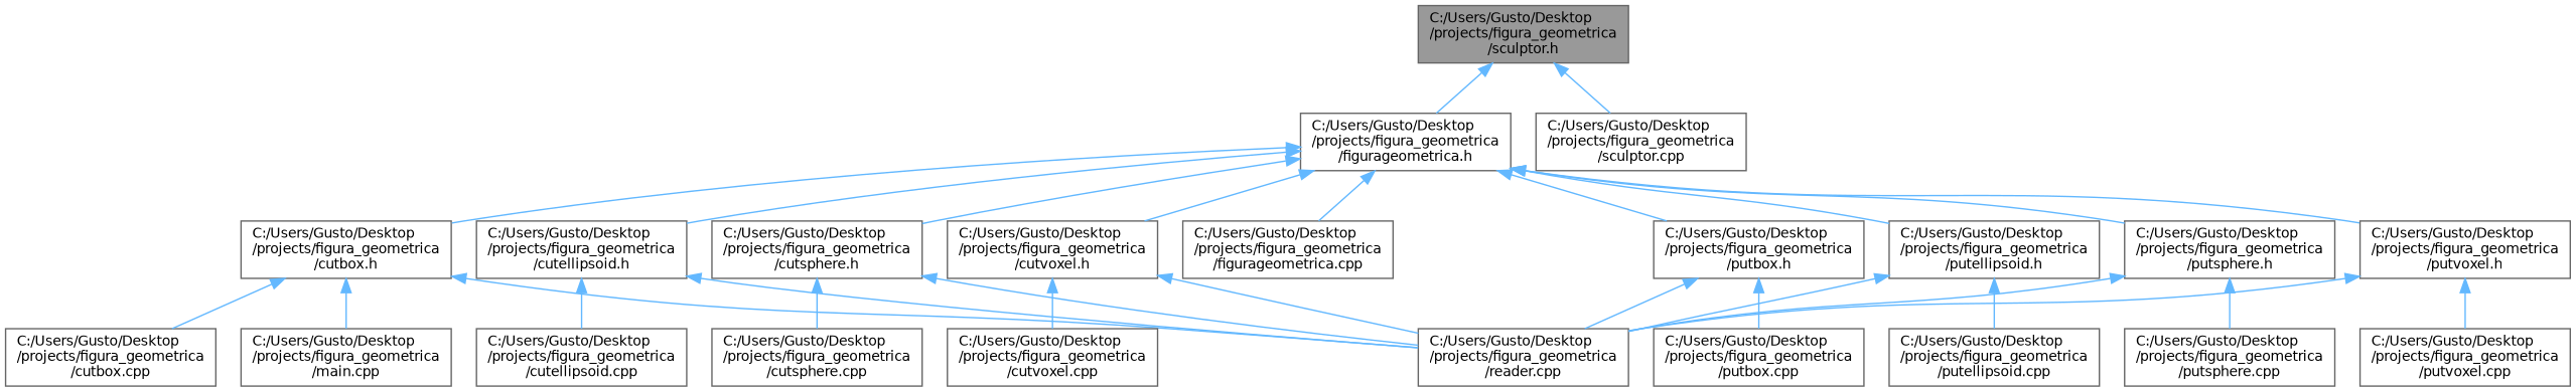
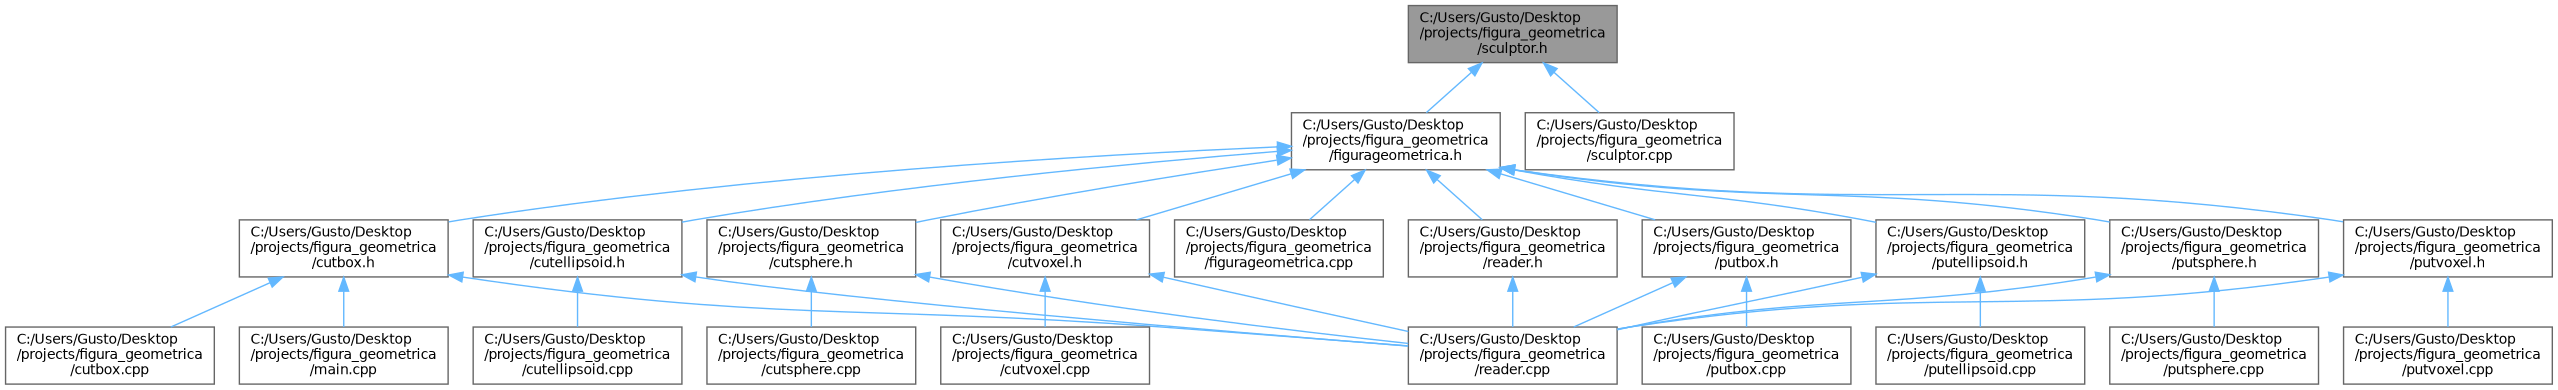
  digraph {
    node [color=grey40 fillcolor=white fontname=Helvetica fontsize=10 shape=box style=filled]
    edge [color=steelblue1 dir=back fontname=Helvetica fontsize=10 labelfontname=Helvetica labelfontsize=10 style=solid]
    n1 [color=gray40 fillcolor=grey60 fontcolor=black height=0.2 label="C:/Users/Gusto/Desktop\l/projects/figura_geometrica\l/sculptor.h" width=0.4]
    n2 [height=0.2 label="C:/Users/Gusto/Desktop\l/projects/figura_geometrica\l/figurageometrica.h" width=0.4]
    n3 [height=0.2 label="C:/Users/Gusto/Desktop\l/projects/figura_geometrica\l/sculptor.cpp" width=0.4]
    n4 [height=0.2 label="C:/Users/Gusto/Desktop\l/projects/figura_geometrica\l/cutbox.h" width=0.4]
    n5 [height=0.2 label="C:/Users/Gusto/Desktop\l/projects/figura_geometrica\l/cutellipsoid.h" width=0.4]
    n6 [height=0.2 label="C:/Users/Gusto/Desktop\l/projects/figura_geometrica\l/cutsphere.h" width=0.4]
    n7 [height=0.2 label="C:/Users/Gusto/Desktop\l/projects/figura_geometrica\l/cutvoxel.h" width=0.4]
    n8 [height=0.2 label="C:/Users/Gusto/Desktop\l/projects/figura_geometrica\l/figurageometrica.cpp" width=0.4]
    n9 [height=0.2 label="C:/Users/Gusto/Desktop\l/projects/figura_geometrica\l/putbox.h" width=0.4]
    n10 [height=0.2 label="C:/Users/Gusto/Desktop\l/projects/figura_geometrica\l/putellipsoid.h" width=0.4]
    n11 [height=0.2 label="C:/Users/Gusto/Desktop\l/projects/figura_geometrica\l/putsphere.h" width=0.4]
    n12 [height=0.2 label="C:/Users/Gusto/Desktop\l/projects/figura_geometrica\l/putvoxel.h" width=0.4]
+   n13 [height=0.2 label="C:/Users/Gusto/Desktop\l/projects/figura_geometrica\l/reader.h" width=0.4]
    n14 [height=0.2 label="C:/Users/Gusto/Desktop\l/projects/figura_geometrica\l/cutbox.cpp" width=0.4]
    n15 [height=0.2 label="C:/Users/Gusto/Desktop\l/projects/figura_geometrica\l/reader.cpp" width=0.4]
    n16 [height=0.2 label="C:/Users/Gusto/Desktop\l/projects/figura_geometrica\l/main.cpp" width=0.4]
    n17 [height=0.2 label="C:/Users/Gusto/Desktop\l/projects/figura_geometrica\l/cutellipsoid.cpp" width=0.4]
    n18 [height=0.2 label="C:/Users/Gusto/Desktop\l/projects/figura_geometrica\l/cutsphere.cpp" width=0.4]
    n19 [height=0.2 label="C:/Users/Gusto/Desktop\l/projects/figura_geometrica\l/cutvoxel.cpp" width=0.4]
    n20 [height=0.2 label="C:/Users/Gusto/Desktop\l/projects/figura_geometrica\l/putbox.cpp" width=0.4]
    n21 [height=0.2 label="C:/Users/Gusto/Desktop\l/projects/figura_geometrica\l/putellipsoid.cpp" width=0.4]
    n22 [height=0.2 label="C:/Users/Gusto/Desktop\l/projects/figura_geometrica\l/putsphere.cpp" width=0.4]
    n23 [height=0.2 label="C:/Users/Gusto/Desktop\l/projects/figura_geometrica\l/putvoxel.cpp" width=0.4]
    n1 -> n2
    n1 -> n3
    n2 -> n4
    n2 -> n5
    n2 -> n6
    n2 -> n7
    n2 -> n8
    n2 -> n9
    n2 -> n10
    n2 -> n11
    n2 -> n12
+   n2 -> n13
    n4 -> n14
    n4 -> n15
    n4 -> n16
    n5 -> n15
    n5 -> n17
    n6 -> n15
    n6 -> n18
    n7 -> n15
    n7 -> n19
    n9 -> n15
    n9 -> n20
    n10 -> n15
    n10 -> n21
    n11 -> n15
    n11 -> n22
    n12 -> n15
    n12 -> n23
+   n13 -> n15
  }
